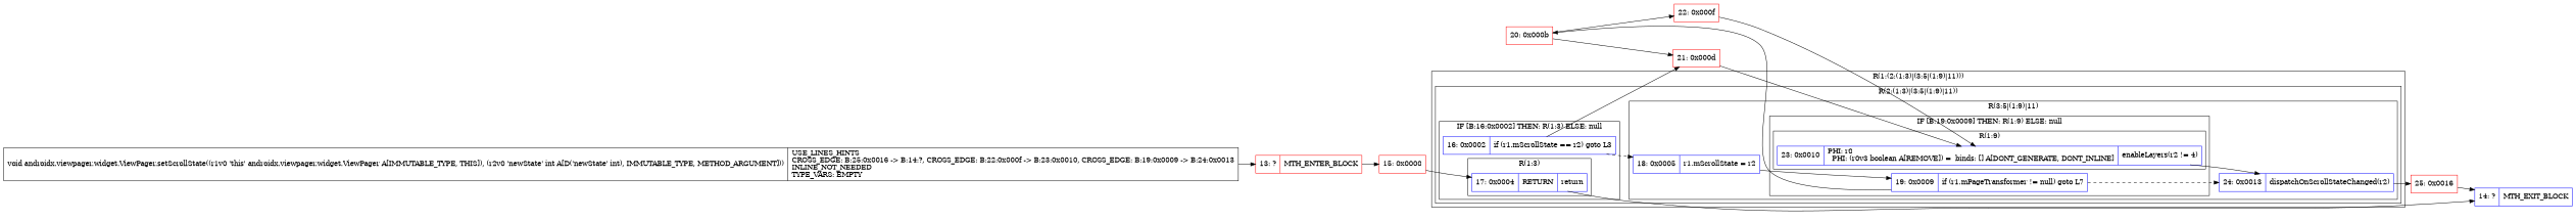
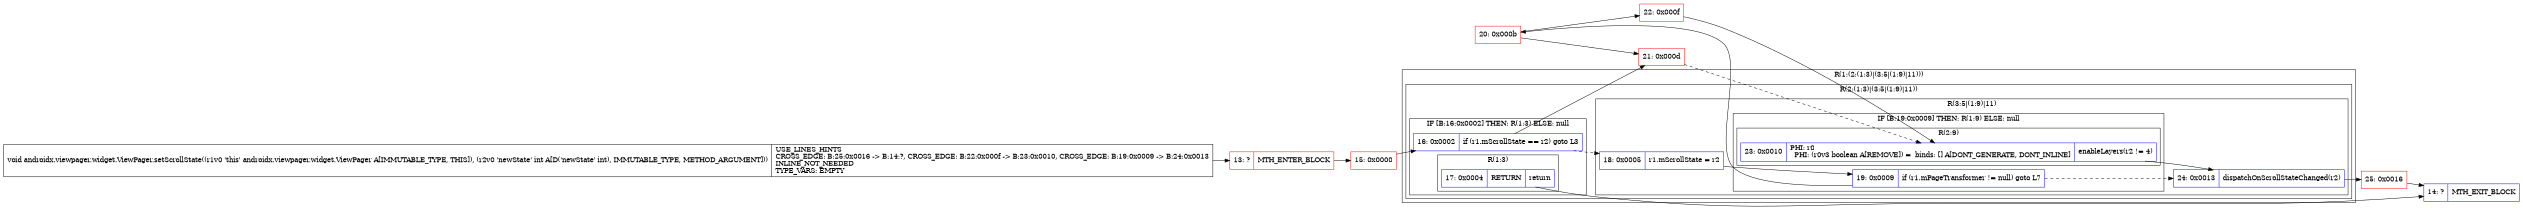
  digraph {
    rankdir=LR
    node [color=blue shape=record]
    n1 [label="{17\:\ 0x0004|RETURN\l|return\l}"]
    n2 [label="{16\:\ 0x0002|if (r1.mScrollState == r2) goto L3\l}"]
    n3 [label="{23\:\ 0x0010|PHI: r0 \l  PHI: (r0v3 boolean A[REMOVE]) =  binds: [] A[DONT_GENERATE, DONT_INLINE]\l|enableLayers(r2 != 4)\l}"]
    n4 [label="{19\:\ 0x0009|if (r1.mPageTransformer != null) goto L7\l}"]
    n5 [label="{18\:\ 0x0005|r1.mScrollState = r2\l}"]
    n6 [label="{24\:\ 0x0013|dispatchOnScrollStateChanged(r2)\l}"]
    n7 [label="{14\:\ ?|MTH_EXIT_BLOCK\l}"]
    n8 [color=red label="{21\:\ 0x000d}"]
    n9 [color=red label="{20\:\ 0x000b}"]
    n10 [color=red label="{25\:\ 0x0016}"]
    n11 [color=red label="{22\:\ 0x000f}"]
    n12 [color=red label="{13\:\ ?|MTH_ENTER_BLOCK\l}"]
    n13 [color=red label="{15\:\ 0x0000}"]
    n14 [label="{void androidx.viewpager.widget.ViewPager.setScrollState((r1v0 'this' androidx.viewpager.widget.ViewPager A[IMMUTABLE_TYPE, THIS]), (r2v0 'newState' int A[D('newState' int), IMMUTABLE_TYPE, METHOD_ARGUMENT]))  | USE_LINES_HINTS\lCROSS_EDGE: B:25:0x0016 \-\> B:14:?, CROSS_EDGE: B:22:0x000f \-\> B:23:0x0010, CROSS_EDGE: B:19:0x0009 \-\> B:24:0x0013\lINLINE_NOT_NEEDED\lTYPE_VARS: EMPTY\l}" color=""]
    subgraph cluster_1 {
      label="R(1:(2:(1:3)|(3:5|(1:9)|11)))"
      subgraph cluster_2 {
        label="R(2:(1:3)|(3:5|(1:9)|11))"
        subgraph cluster_3 {
          label="IF [B:16:0x0002] THEN: R(1:3) ELSE: null"
          n2
          subgraph cluster_4 {
            label="R(1:3)"
            n1
          }
        }
        subgraph cluster_5 {
          label="R(3:5|(1:9)|11)"
          n5
          n6
          subgraph cluster_6 {
            label="IF [B:19:0x0009] THEN: R(1:9) ELSE: null"
            n4
            subgraph cluster_7 {
-             label="R(1:9)"
+             label="R(2:9)"
              n3
            }
          }
        }
      }
    }
    n1 -> n7
    n2 -> n5 [style=dashed]
    n2 -> n8
    n3 -> n6
    n4 -> n6 [style=dashed]
    n4 -> n9
    n5 -> n4
    n6 -> n10
-   n8 -> n3
+   n8 -> n3 [style=dashed]
    n9 -> n8
    n9 -> n11
    n10 -> n7
    n11 -> n3
    n12 -> n13
-   n13 -> n1
+   n13 -> n2
    n14 -> n12
  }
